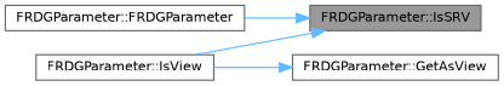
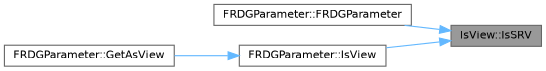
  digraph {
    rankdir=RL
    node [color=grey40 fillcolor=white fontname=Helvetica fontsize=10 shape=box style=filled]
    edge [color=steelblue1 dir=back fontname=Helvetica fontsize=10 labelfontname=Helvetica labelfontsize=10 style=solid]
-   n1 [color=gray40 fillcolor=grey60 fontcolor=black height=0.2 label="FRDGParameter::IsSRV" width=0.4]
+   n1 [color=gray40 fillcolor=grey60 fontcolor=black height=0.2 label="IsView::IsSRV" width=0.4]
    n2 [height=0.2 label="FRDGParameter::FRDGParameter" width=0.4]
    n3 [height=0.2 label="FRDGParameter::IsView" width=0.4]
    n4 [height=0.2 label="FRDGParameter::GetAsView" width=0.4]
    n1 -> n2
    n1 -> n3
-   n4 -> n3
+   n3 -> n4
  }
